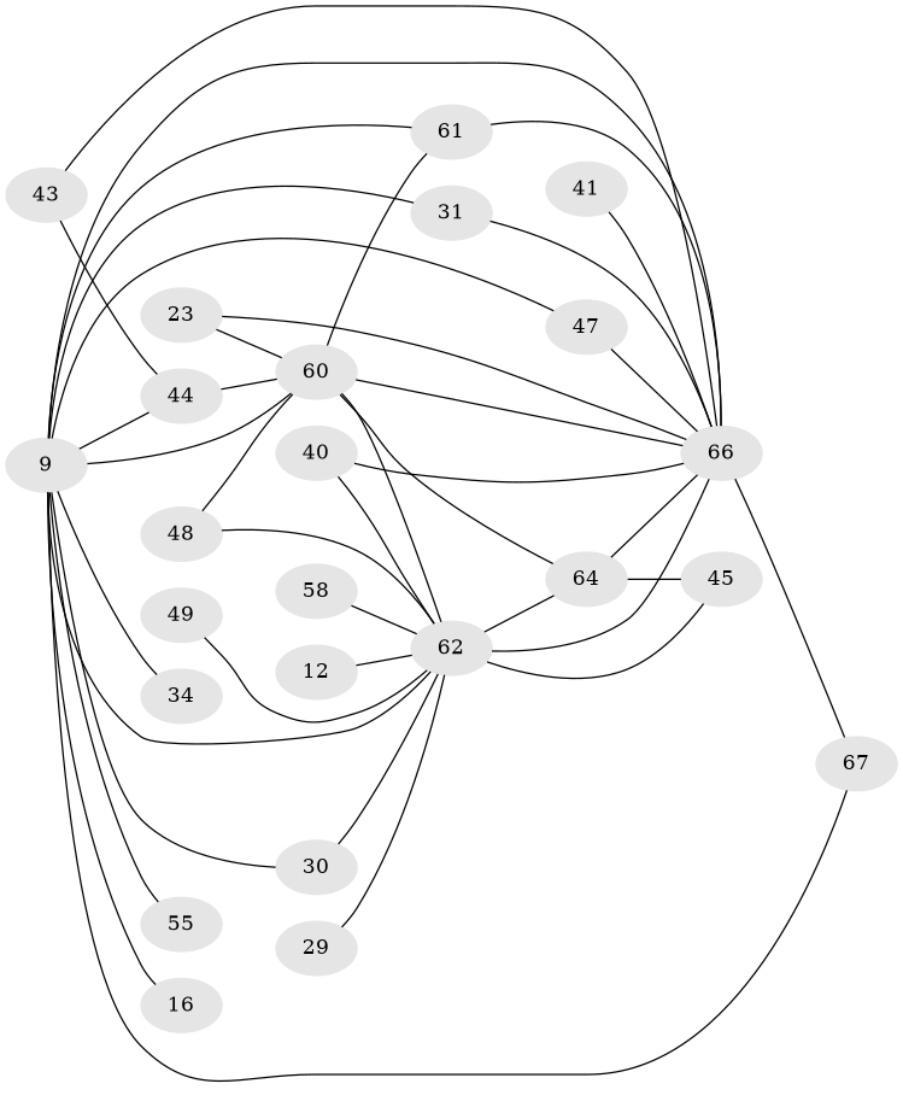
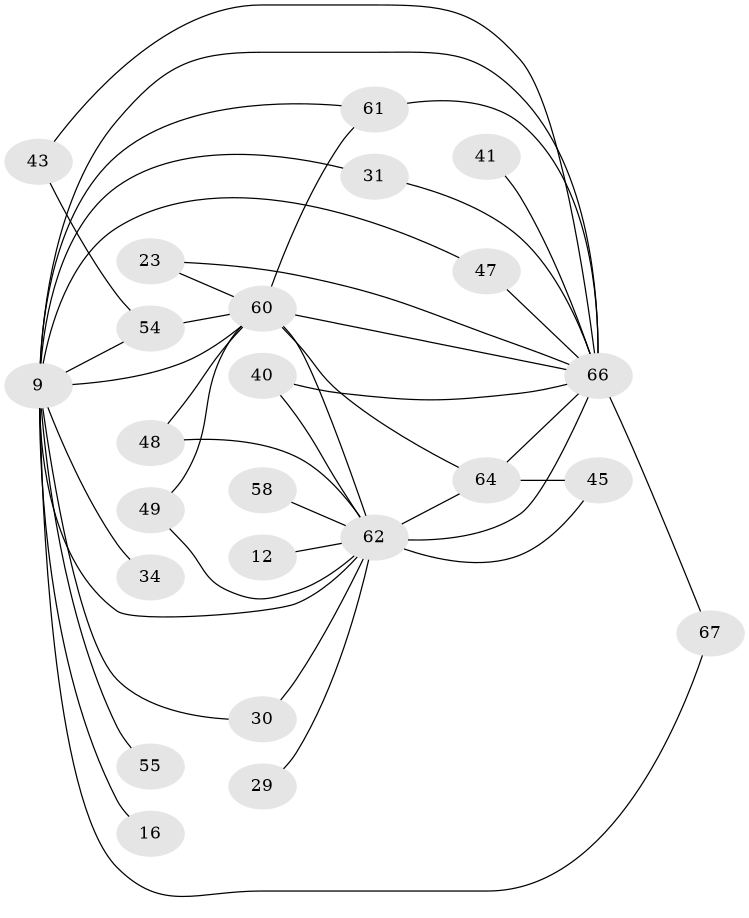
  graph {
    rankdir=LR
    node [color=gray90 style=filled]
    9 [super="+4+8"]
    16
    30
    31
    34
    47 [super="+26"]
-   54 [super="+36+21+53" label=44]
+   54 [super="+36+21+53"]
    55
    60 [super="+13+56+10"]
    61 [super="+37+25"]
    62 [super="+51+6+28+44"]
    66 [super="+59+3"]
    67
    64 [super="+38+11+63+57+14"]
    n15 [label=45 super="+32"]
    12
    23
    29
    40 [super="+35+27"]
    41 [super="+15"]
    43
    48
    49
    58
    9 -- 16 [weight=2]
    9 -- 30
    9 -- 31
    9 -- 34 [weight=2]
    9 -- 47
    9 -- 54 [weight=5]
    9 -- 55 [weight=2]
    9 -- 60 [weight=8]
    9 -- 61 [weight=3]
    9 -- 62 [weight=12]
    9 -- 66 [weight=10]
    9 -- 67
    30 -- 62
    31 -- 66
    47 -- 66 [weight=2]
    54 -- 60
    60 -- 61
    60 -- 62 [weight=7]
    60 -- 66 [weight=6]
    60 -- 64 [weight=2]
    61 -- 66
    62 -- 66 [weight=7]
    62 -- 64 [weight=2]
    62 -- n15
    66 -- 67
    64 -- 66 [weight=6]
    64 -- n15 [weight=2]
    12 -- 62
    23 -- 60
    23 -- 66
    29 -- 62 [weight=2]
    40 -- 62 [weight=3]
    40 -- 66
    41 -- 66 [weight=3]
    43 -- 54
    43 -- 66
    48 -- 60
    48 -- 62
+   49 -- 60
    49 -- 62
    58 -- 62
  }
